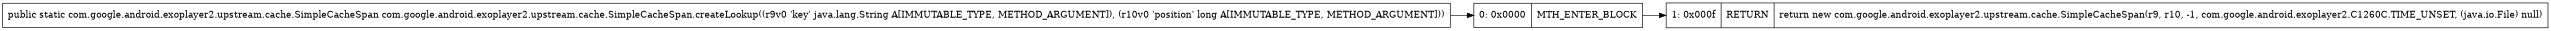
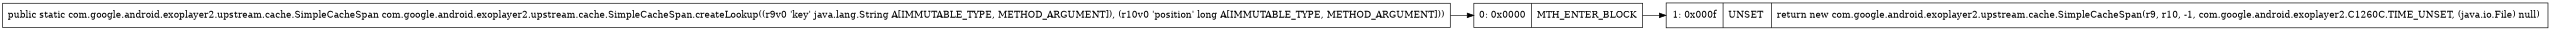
  digraph {
    rankdir=LR
    node [shape=record]
    n1 [label="{0\:\ 0x0000|MTH_ENTER_BLOCK\l}"]
-   n2 [label="{1\:\ 0x000f|RETURN\l|return new com.google.android.exoplayer2.upstream.cache.SimpleCacheSpan(r9, r10, \-1, com.google.android.exoplayer2.C1260C.TIME_UNSET, (java.io.File) null)\l}"]
+   n2 [label="{1\:\ 0x000f|UNSET\l|return new com.google.android.exoplayer2.upstream.cache.SimpleCacheSpan(r9, r10, \-1, com.google.android.exoplayer2.C1260C.TIME_UNSET, (java.io.File) null)\l}"]
    n3 [label="{public static com.google.android.exoplayer2.upstream.cache.SimpleCacheSpan com.google.android.exoplayer2.upstream.cache.SimpleCacheSpan.createLookup((r9v0 'key' java.lang.String A[IMMUTABLE_TYPE, METHOD_ARGUMENT]), (r10v0 'position' long A[IMMUTABLE_TYPE, METHOD_ARGUMENT])) }"]
    n1 -> n2
    n3 -> n1
  }
